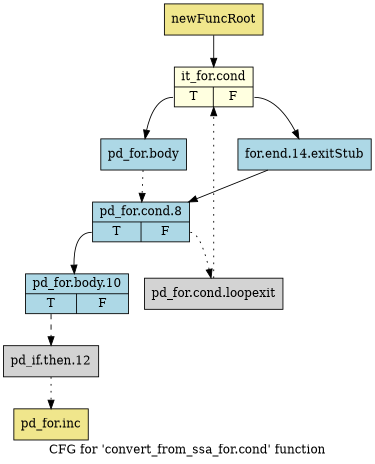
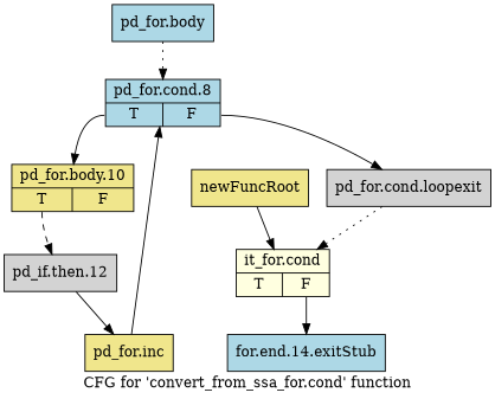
  digraph {
    label="CFG for 'convert_from_ssa_for.cond' function"
    node [fillcolor=khaki shape=record style=filled]
    edge [style=solid]
    n1 [label="{newFuncRoot}"]
    n2 [fillcolor=lightyellow label="{it_for.cond|{<s0>T|<s1>F}}"]
    n3 [fillcolor=lightblue label="{for.end.14.exitStub}"]
    n4 [fillcolor=lightblue label="{pd_for.body}"]
    n5 [fillcolor=lightblue label="{pd_for.cond.8|{<s0>T|<s1>F}}"]
-   n6 [fillcolor=lightblue label="{pd_for.body.10|{<s0>T|<s1>F}}"]
+   n6 [label="{pd_for.body.10|{<s0>T|<s1>F}}"]
    n7 [fillcolor=lightgrey label="{pd_for.cond.loopexit}"]
    n8 [fillcolor=lightgrey label="{pd_if.then.12}"]
    n9 [label="{pd_for.inc}"]
    n1 -> n2
    n2 -> n3 [tailport=s1]
-   n2 -> n4 [tailport=s0]
    n4 -> n5 [style=dotted]
    n5 -> n6 [tailport=s0]
-   n5 -> n7 [style=dotted tailport=s1]
+   n5 -> n7 [tailport=s1]
    n6 -> n8 [style=dashed tailport=s0]
    n7 -> n2 [style=dotted]
-   n8 -> n9 [style=dotted]
-   n3 -> n5
+   n8 -> n9
+   n9 -> n5
  }
